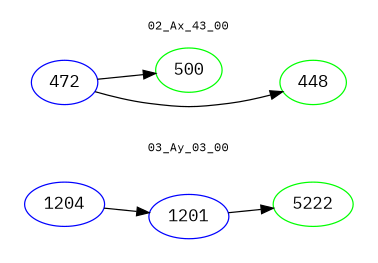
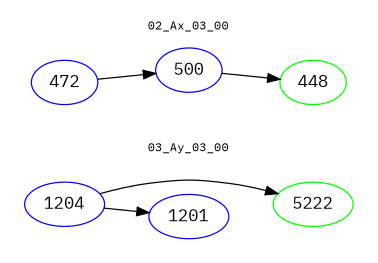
  digraph {
    fontname="IBM Plex Mono"
    rankdir=LR
    node [color=blue fontname="IBM Plex Mono"]
    edge [color=black fontname="IBM Plex Mono"]
    n1 [label=1204]
    n2 [label=1201]
    n3 [color=green label=5222]
    n4 [label=472]
    n5 [color=green label=448]
-   n6 [color=green label=500]
+   n6 [label=500]
    subgraph cluster_1 {
      color=white
      fontsize=10
      label="03_Ay_03_00"
      n1
      n2
      n3
    }
    subgraph cluster_2 {
      color=white
      fontsize=10
-     label="02_Ax_43_00"
+     label="02_Ax_03_00"
      n4
      n5
      n6
    }
    n1 -> n2
-   n2 -> n3
-   n4 -> n5
+   n1 -> n3
+   n6 -> n5
    n4 -> n6
  }
